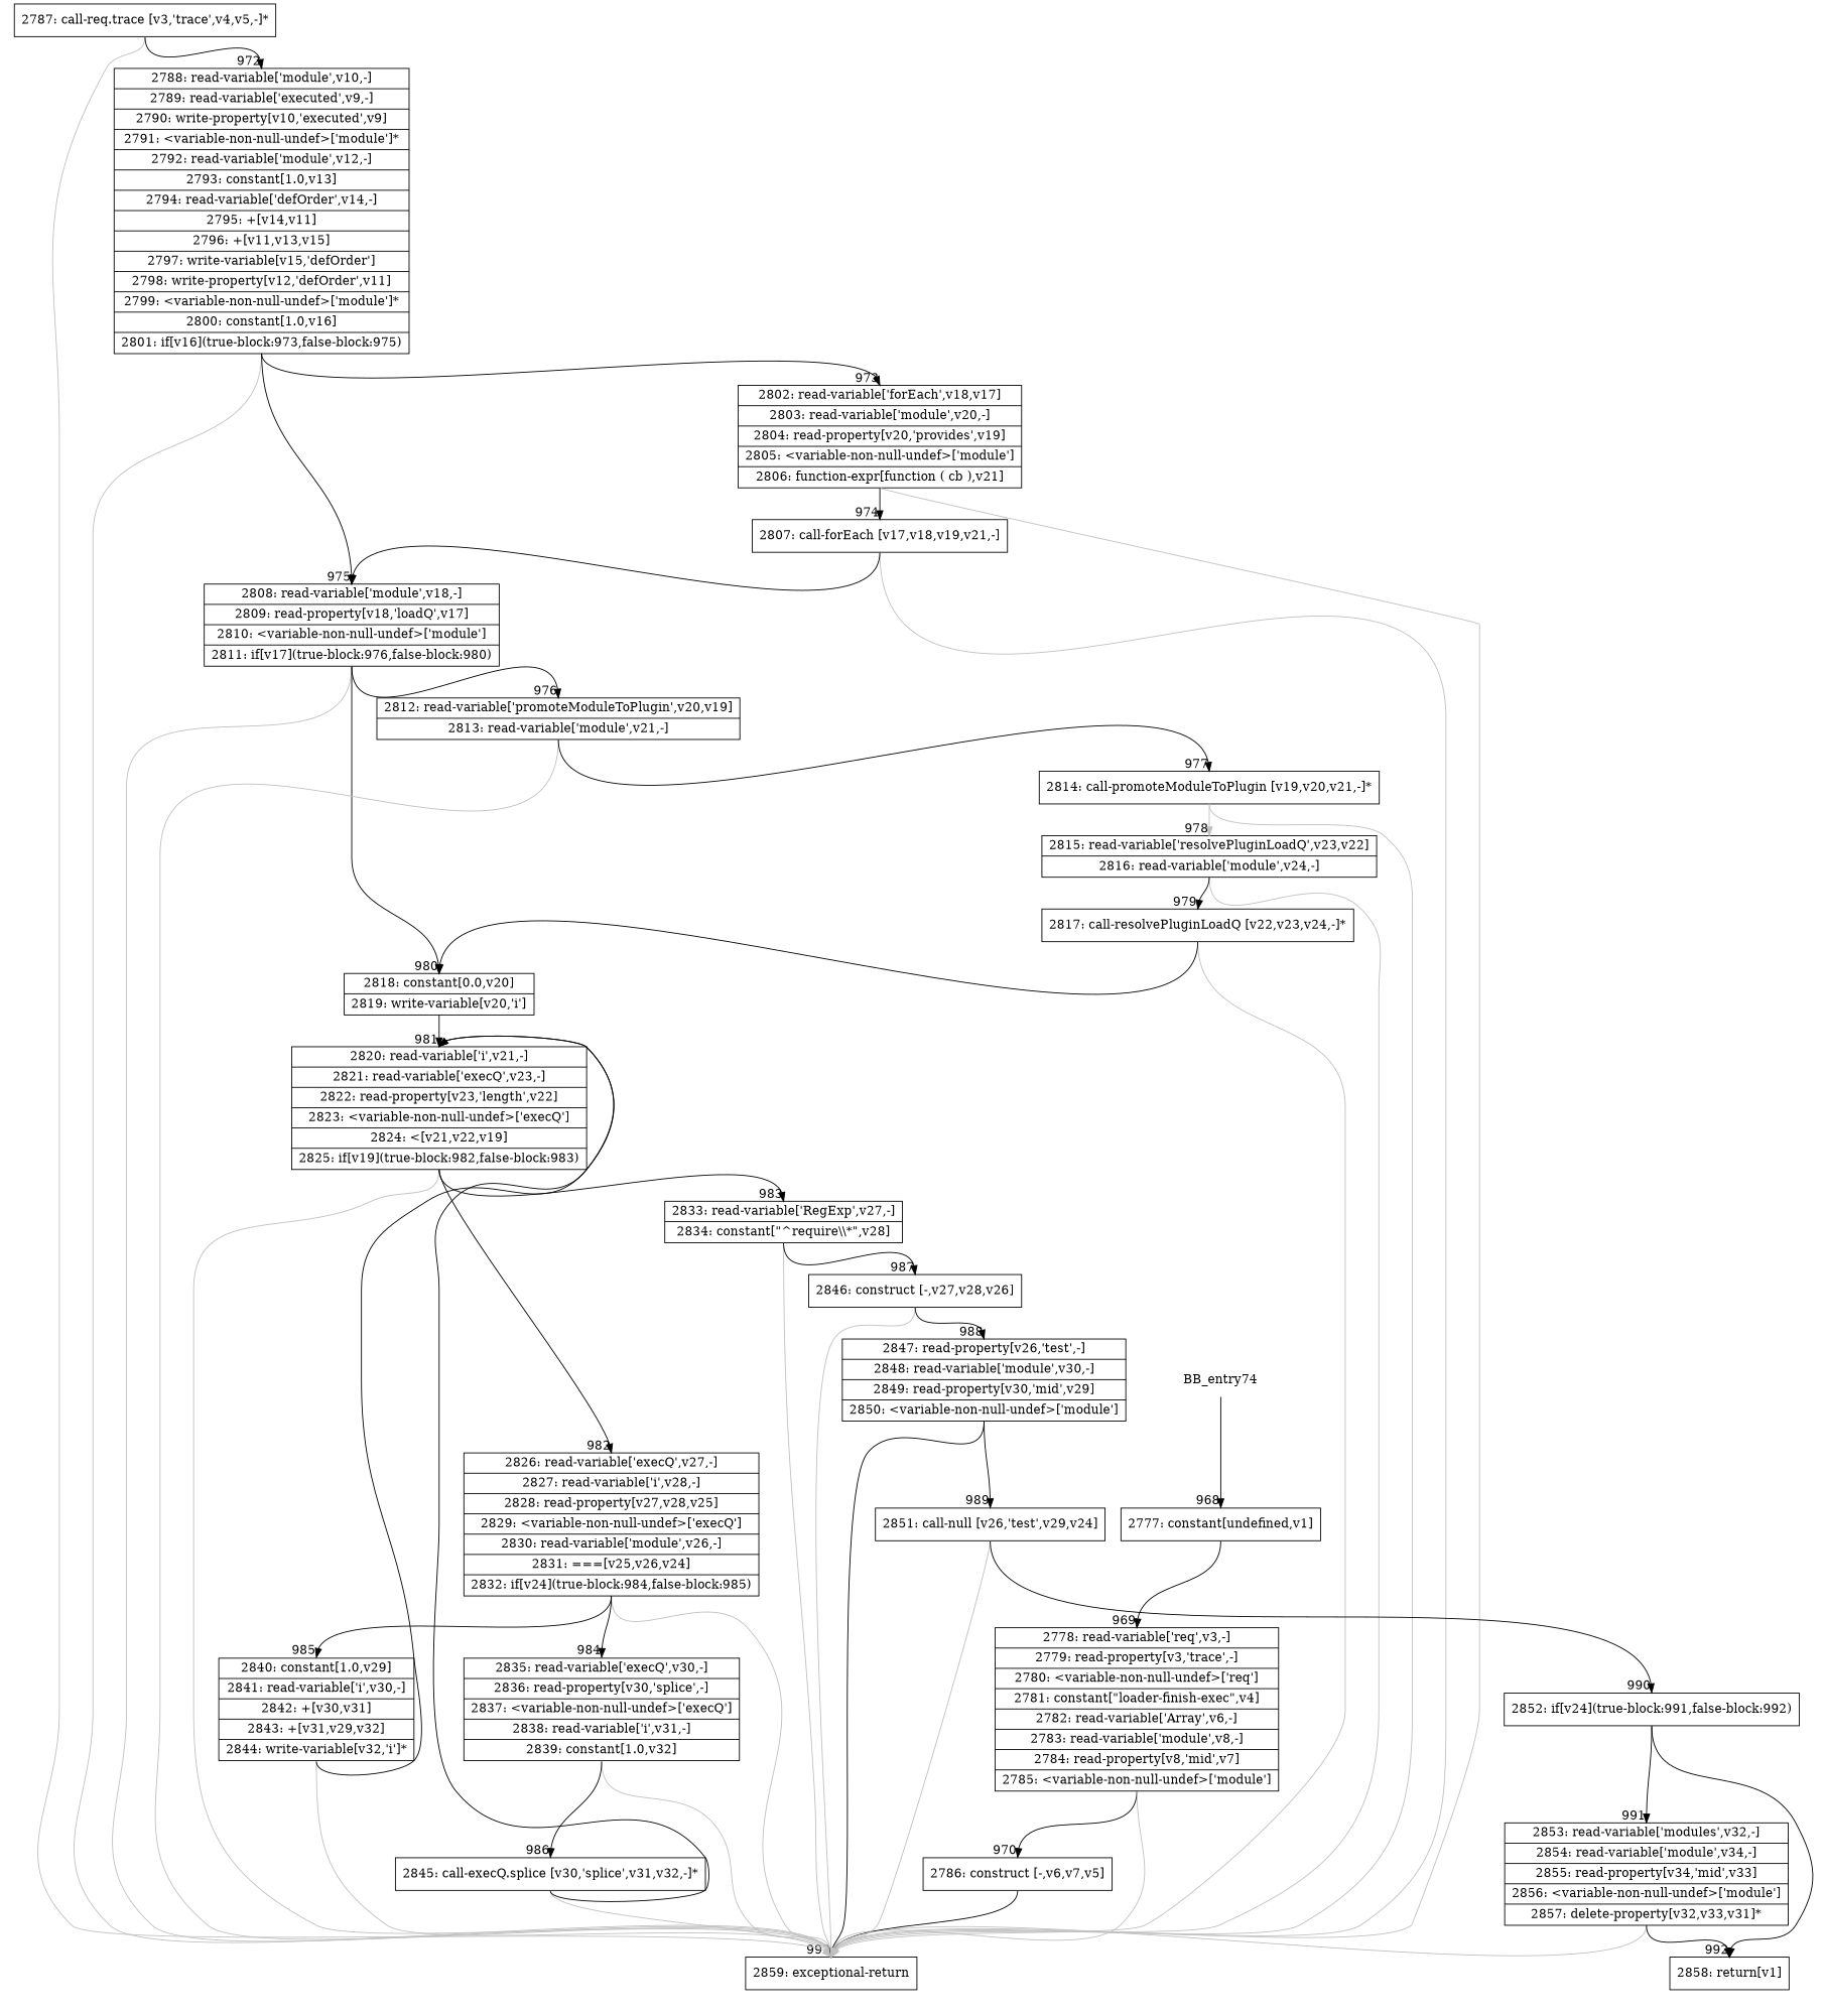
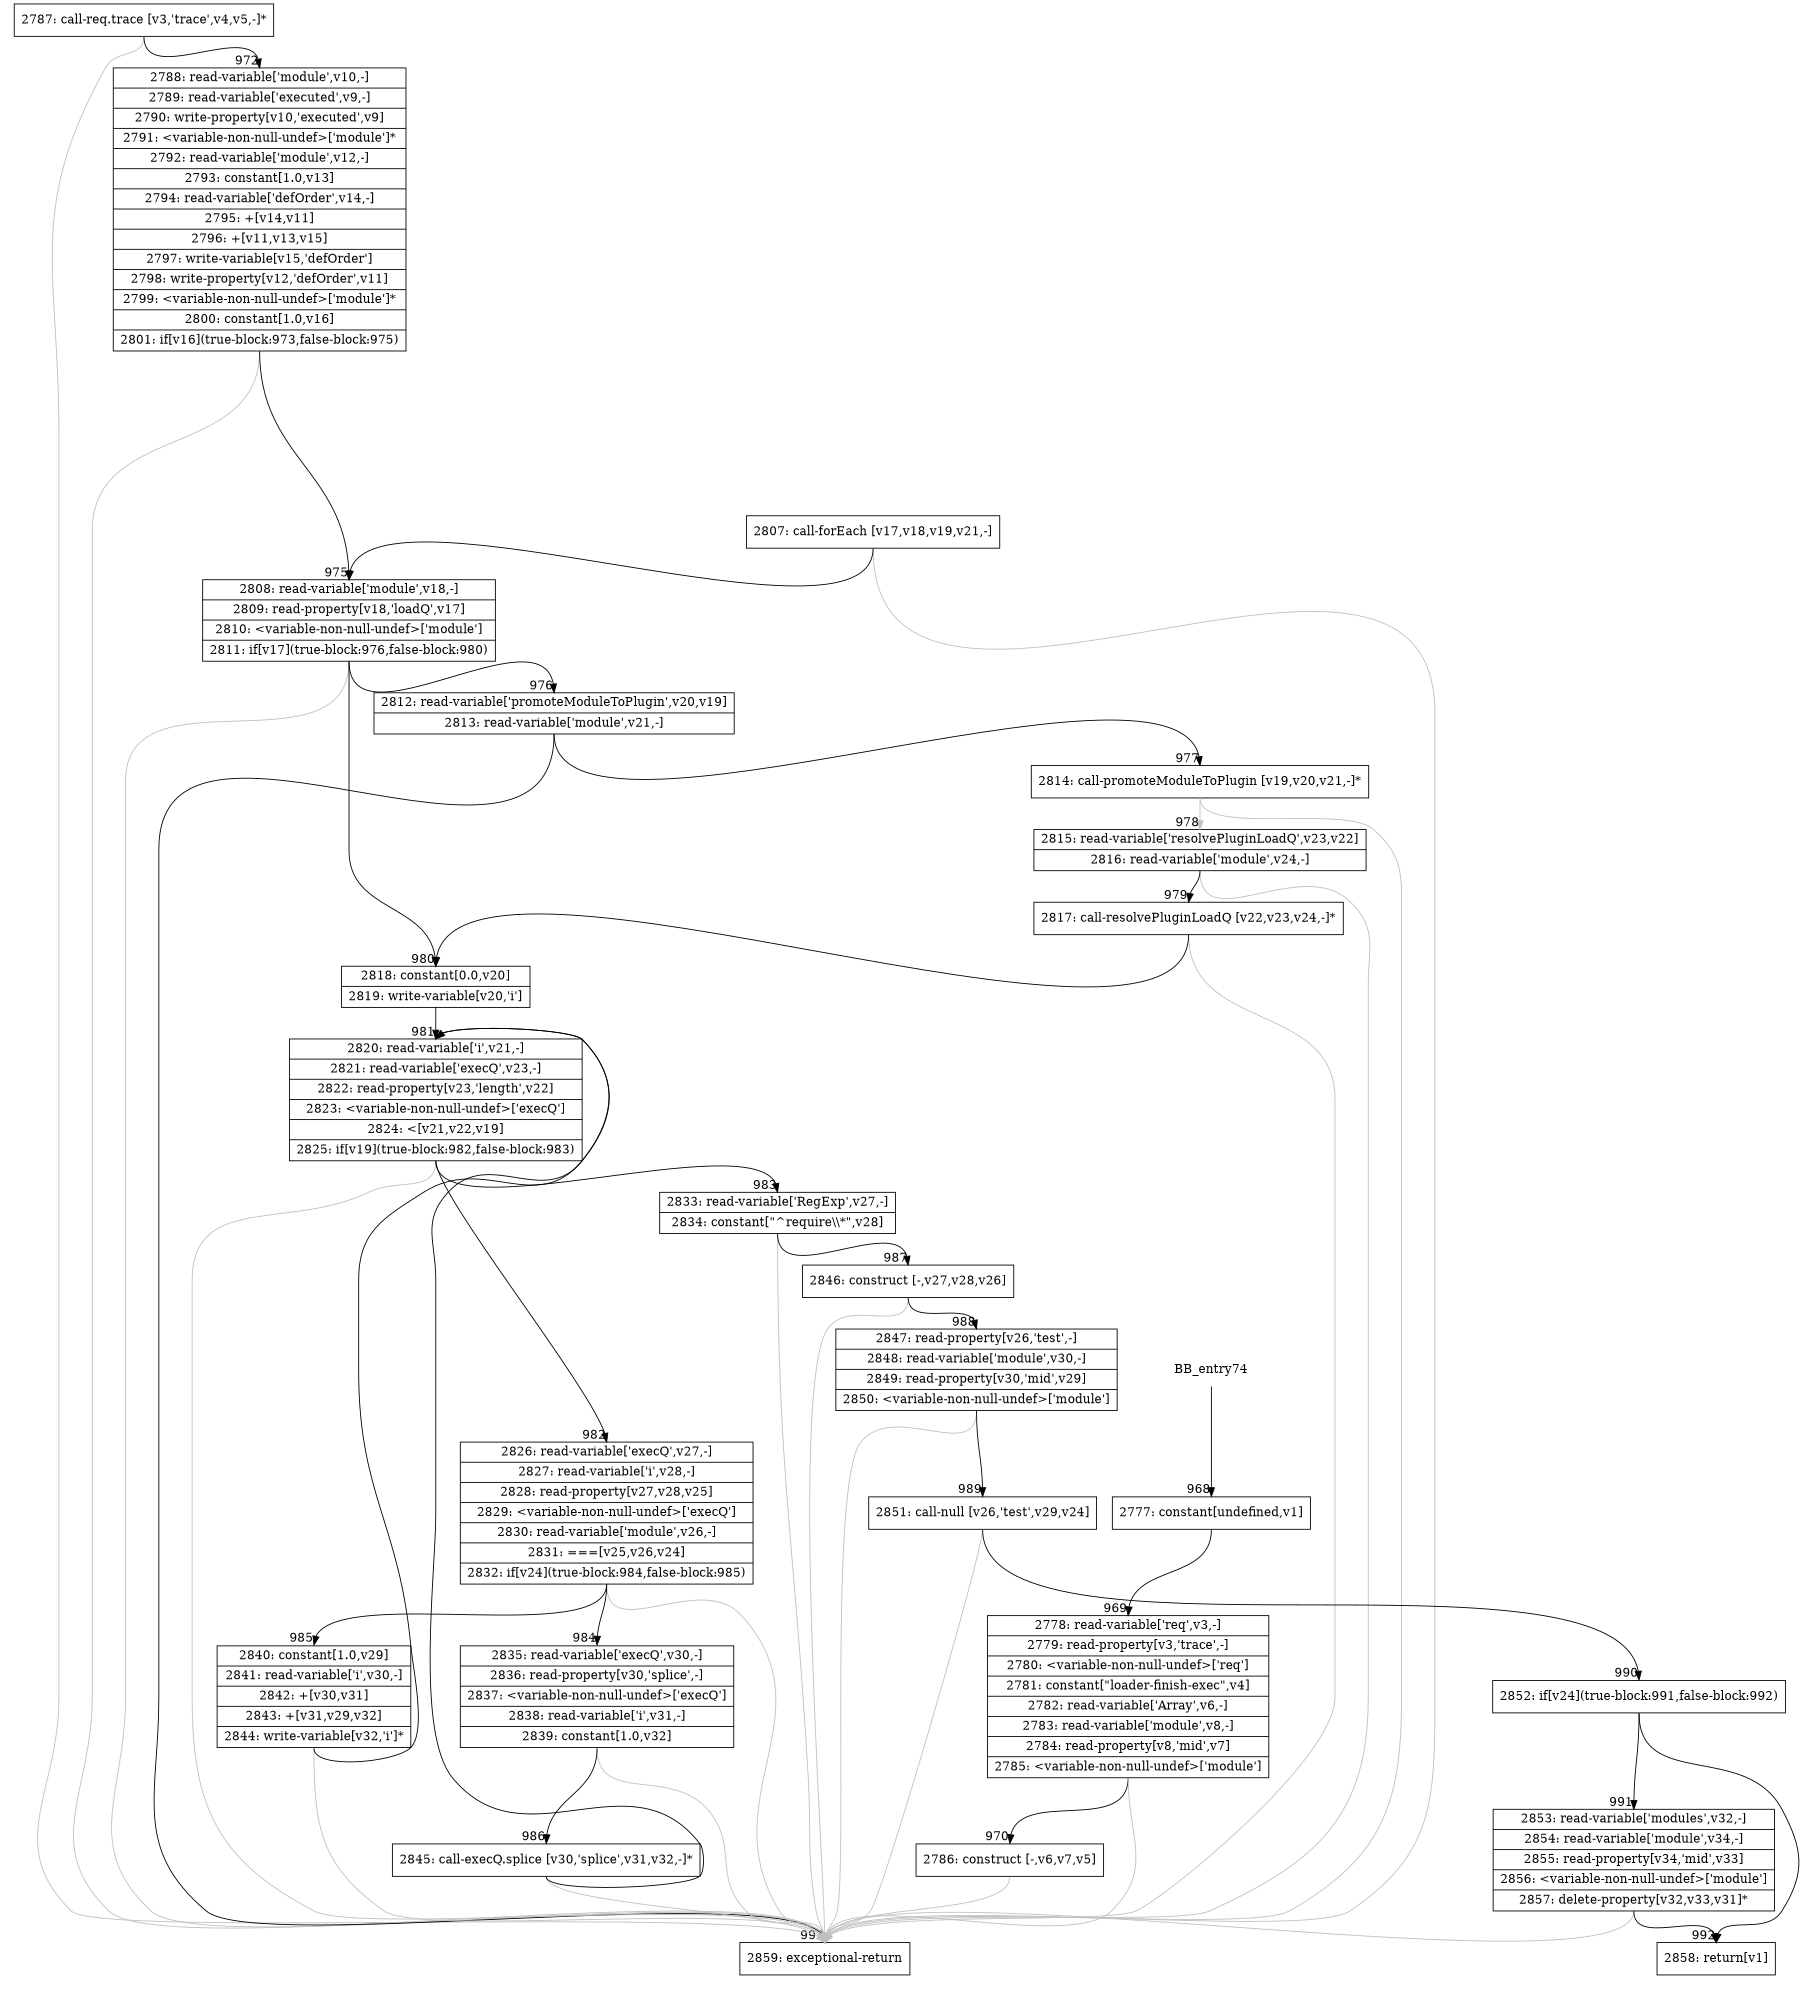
  digraph {
    rankdir=TD
    node [shape=record]
    edge [headport=n tailport=s]
    n1 [label=BB_entry74 shape=none]
    n2 [label="{2777: constant[undefined,v1]}"]
    n3 [label="{2778: read-variable['req',v3,-]|2779: read-property[v3,'trace',-]|2780: \<variable-non-null-undef\>['req']|2781: constant[\"loader-finish-exec\",v4]|2782: read-variable['Array',v6,-]|2783: read-variable['module',v8,-]|2784: read-property[v8,'mid',v7]|2785: \<variable-non-null-undef\>['module']}"]
    n4 [label="{2786: construct [-,v6,v7,v5]}"]
    n5 [label="{2859: exceptional-return}"]
    n6 [label="{2787: call-req.trace [v3,'trace',v4,v5,-]*}"]
    n7 [label="{2788: read-variable['module',v10,-]|2789: read-variable['executed',v9,-]|2790: write-property[v10,'executed',v9]|2791: \<variable-non-null-undef\>['module']*|2792: read-variable['module',v12,-]|2793: constant[1.0,v13]|2794: read-variable['defOrder',v14,-]|2795: +[v14,v11]|2796: +[v11,v13,v15]|2797: write-variable[v15,'defOrder']|2798: write-property[v12,'defOrder',v11]|2799: \<variable-non-null-undef\>['module']*|2800: constant[1.0,v16]|2801: if[v16](true-block:973,false-block:975)}"]
    n8 [label="{2808: read-variable['module',v18,-]|2809: read-property[v18,'loadQ',v17]|2810: \<variable-non-null-undef\>['module']|2811: if[v17](true-block:976,false-block:980)}"]
-   n9 [label="{2802: read-variable['forEach',v18,v17]|2803: read-variable['module',v20,-]|2804: read-property[v20,'provides',v19]|2805: \<variable-non-null-undef\>['module']|2806: function-expr[function ( cb ),v21]}"]
    n10 [label="{2812: read-variable['promoteModuleToPlugin',v20,v19]|2813: read-variable['module',v21,-]}"]
    n11 [label="{2818: constant[0.0,v20]|2819: write-variable[v20,'i']}"]
    n12 [label="{2807: call-forEach [v17,v18,v19,v21,-]}"]
    n13 [label="{2814: call-promoteModuleToPlugin [v19,v20,v21,-]*}"]
    n14 [label="{2820: read-variable['i',v21,-]|2821: read-variable['execQ',v23,-]|2822: read-property[v23,'length',v22]|2823: \<variable-non-null-undef\>['execQ']|2824: \<[v21,v22,v19]|2825: if[v19](true-block:982,false-block:983)}"]
    n15 [label="{2815: read-variable['resolvePluginLoadQ',v23,v22]|2816: read-variable['module',v24,-]}"]
    n16 [label="{2826: read-variable['execQ',v27,-]|2827: read-variable['i',v28,-]|2828: read-property[v27,v28,v25]|2829: \<variable-non-null-undef\>['execQ']|2830: read-variable['module',v26,-]|2831: ===[v25,v26,v24]|2832: if[v24](true-block:984,false-block:985)}"]
    n17 [label="{2833: read-variable['RegExp',v27,-]|2834: constant[\"^require\\\\*\",v28]}"]
    n18 [label="{2817: call-resolvePluginLoadQ [v22,v23,v24,-]*}"]
    n19 [label="{2835: read-variable['execQ',v30,-]|2836: read-property[v30,'splice',-]|2837: \<variable-non-null-undef\>['execQ']|2838: read-variable['i',v31,-]|2839: constant[1.0,v32]}"]
    n20 [label="{2840: constant[1.0,v29]|2841: read-variable['i',v30,-]|2842: +[v30,v31]|2843: +[v31,v29,v32]|2844: write-variable[v32,'i']*}"]
    n21 [label="{2846: construct [-,v27,v28,v26]}"]
    n22 [label="{2845: call-execQ.splice [v30,'splice',v31,v32,-]*}"]
    n23 [label="{2847: read-property[v26,'test',-]|2848: read-variable['module',v30,-]|2849: read-property[v30,'mid',v29]|2850: \<variable-non-null-undef\>['module']}"]
    n24 [label="{2851: call-null [v26,'test',v29,v24]}"]
    n25 [label="{2852: if[v24](true-block:991,false-block:992)}"]
    n26 [label="{2853: read-variable['modules',v32,-]|2854: read-variable['module',v34,-]|2855: read-property[v34,'mid',v33]|2856: \<variable-non-null-undef\>['module']|2857: delete-property[v32,v33,v31]*}"]
    n27 [label="{2858: return[v1]}"]
    n1 -> n2 [headlabel="    968"]
    n2 -> n3 [headlabel="      969"]
    n3 -> n4 [headlabel="      970"]
    n3 -> n5 [color=gray headlabel="      993"]
-   n4 -> n5 [color=black]
+   n4 -> n5 [color=gray]
    n6 -> n5 [color=gray]
    n6 -> n7 [headlabel="      972"]
    n7 -> n5 [color=gray]
    n7 -> n8 [headlabel="      975"]
-   n7 -> n9 [headlabel="      973"]
    n8 -> n5 [color=gray]
    n8 -> n10 [headlabel="      976"]
    n8 -> n11 [headlabel="      980"]
-   n9 -> n5 [color=gray]
-   n9 -> n12 [headlabel="      974"]
-   n10 -> n5 [color=gray]
+   n10 -> n5 [color=black]
    n10 -> n13 [headlabel="      977"]
    n11 -> n14 [headlabel="      981"]
    n12 -> n5 [color=gray]
    n12 -> n8
    n13 -> n5 [color=gray]
    n13 -> n15 [color=gray headlabel="      978"]
    n14 -> n5 [color=gray]
    n14 -> n16 [headlabel="      982"]
    n14 -> n17 [headlabel="      983"]
    n15 -> n5 [color=gray]
    n15 -> n18 [headlabel="      979"]
    n16 -> n5 [color=gray]
    n16 -> n19 [headlabel="      984"]
    n16 -> n20 [headlabel="      985"]
    n17 -> n5 [color=gray]
    n17 -> n21 [headlabel="      987"]
    n18 -> n5 [color=gray]
    n18 -> n11
    n19 -> n5 [color=gray]
    n19 -> n22 [headlabel="      986"]
    n20 -> n5 [color=gray]
    n20 -> n14
    n21 -> n5 [color=gray]
    n21 -> n23 [headlabel="      988"]
    n22 -> n5 [color=gray]
    n22 -> n14
-   n23 -> n5 [color=black]
+   n23 -> n5 [color=gray]
    n23 -> n24 [headlabel="      989"]
    n24 -> n5 [color=gray]
    n24 -> n25 [headlabel="      990"]
    n25 -> n26 [headlabel="      991"]
    n25 -> n27 [headlabel="      992"]
    n26 -> n5 [color=gray]
    n26 -> n27
  }
